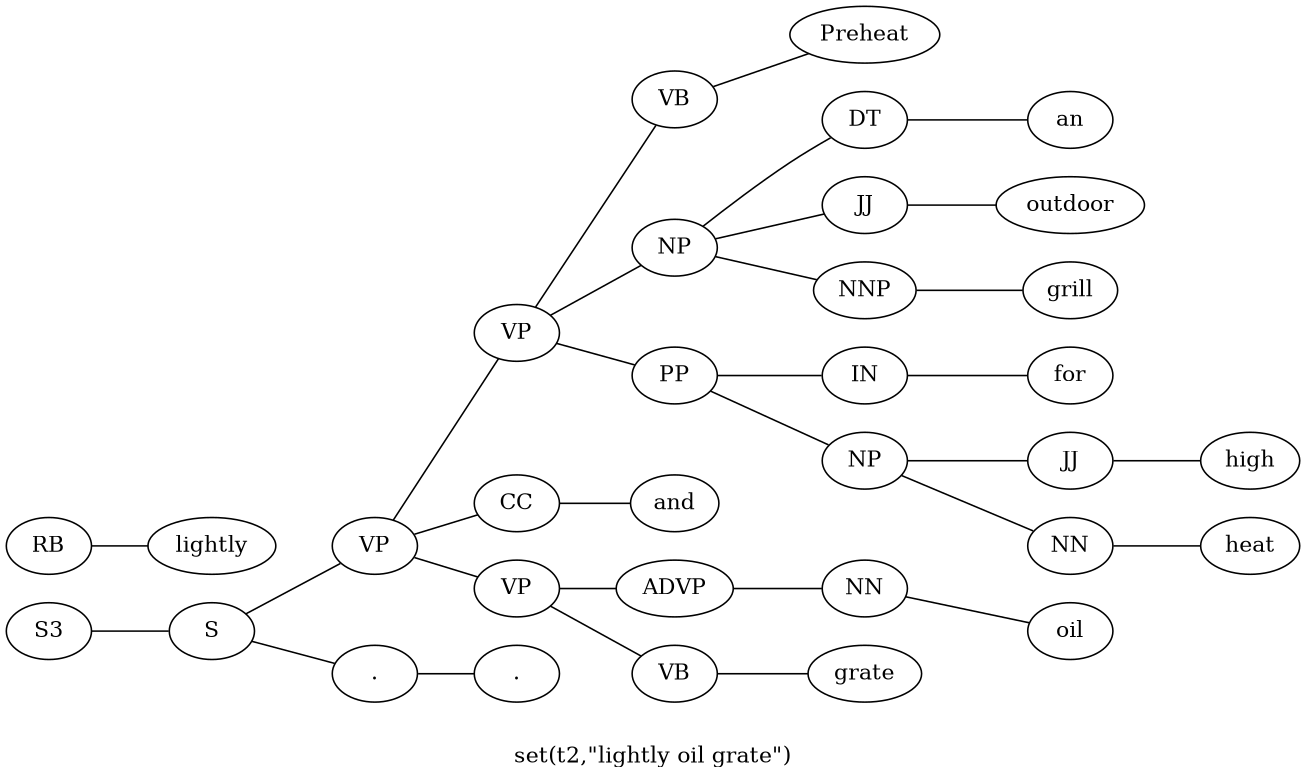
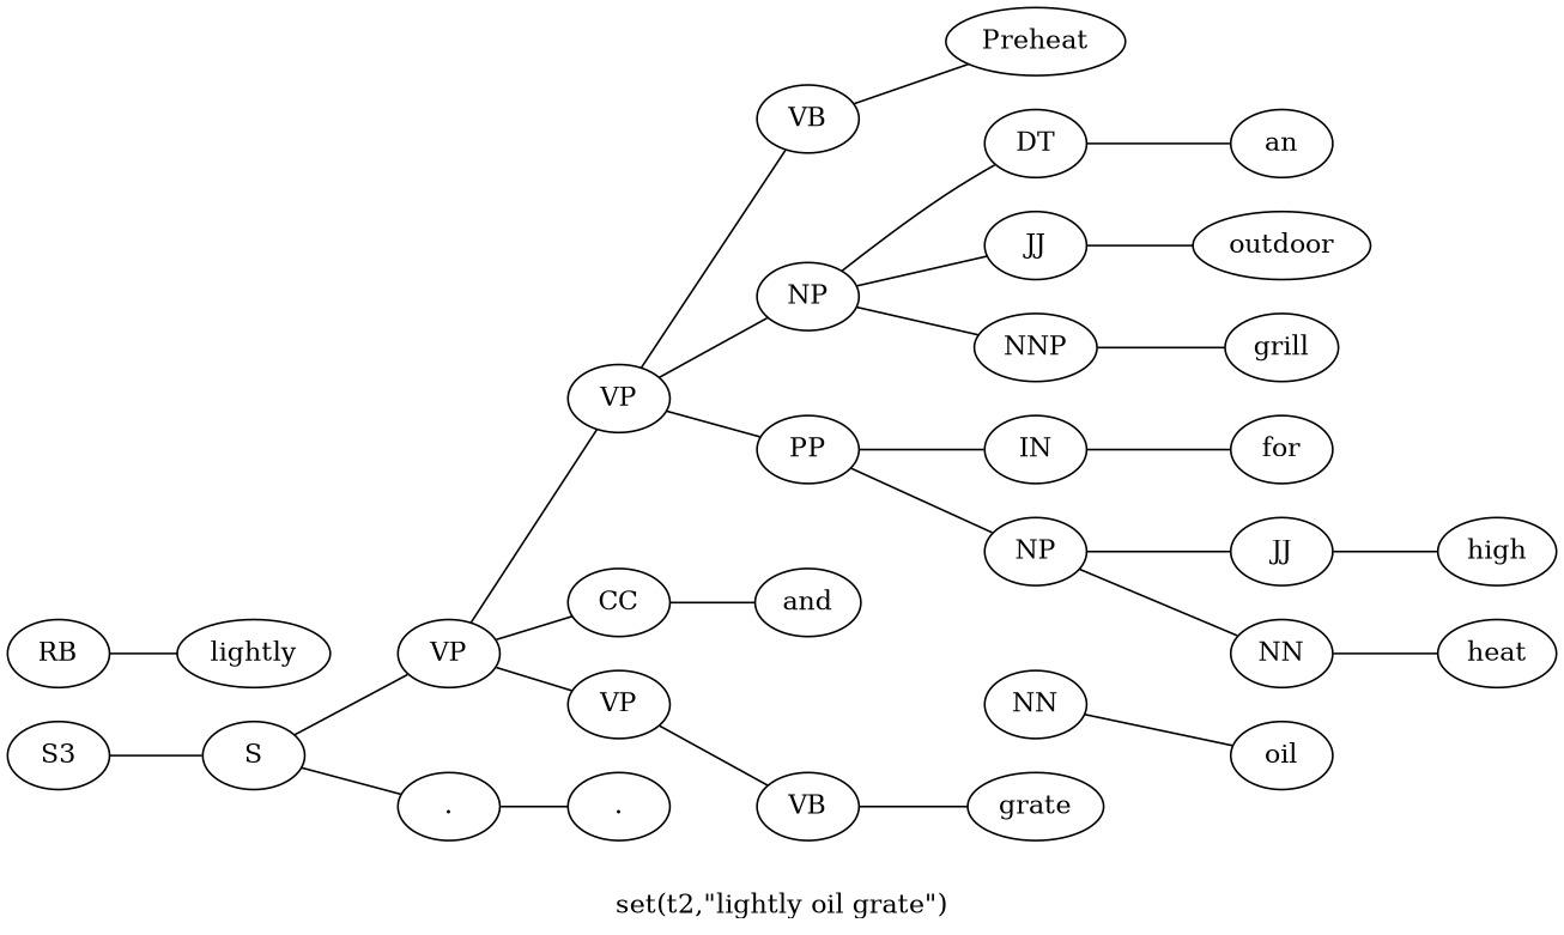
  graph {
    label="set(t2,\"lightly oil grate\")"
    rankdir=LR
    n1 [label=S3]
    n2 [label=S]
    n3 [label=VP]
    n4 [label="."]
    n5 [label=VP]
    n6 [label=CC]
    n7 [label=VP]
    n8 [label="."]
    n9 [label=VB]
    n10 [label=NP]
    n11 [label=PP]
    n12 [label=and]
-   n13 [label=ADVP]
    n14 [label=VB]
    n15 [label=Preheat]
    n16 [label=DT]
    n17 [label=JJ]
    n18 [label=NNP]
    n19 [label=IN]
    n20 [label=NP]
    n21 [label=an]
    n22 [label=outdoor]
    n23 [label=grill]
    n24 [label=for]
    n25 [label=JJ]
    n26 [label=NN]
    n27 [label=high]
    n28 [label=heat]
    n29 [label=NN]
    n30 [label=grate]
    n31 [label=RB]
    n32 [label=lightly]
    n33 [label=oil]
    n1 -- n2
    n2 -- n3
    n2 -- n4
    n3 -- n5
    n3 -- n6
    n3 -- n7
    n4 -- n8
    n5 -- n9
    n5 -- n10
    n5 -- n11
    n6 -- n12
-   n7 -- n13
    n7 -- n14
    n9 -- n15
    n10 -- n16
    n10 -- n17
    n10 -- n18
    n11 -- n19
    n11 -- n20
-   n13 -- n29
    n14 -- n30
    n16 -- n21
    n17 -- n22
    n18 -- n23
    n19 -- n24
    n20 -- n25
    n20 -- n26
    n25 -- n27
    n26 -- n28
    n29 -- n33
    n31 -- n32
  }
